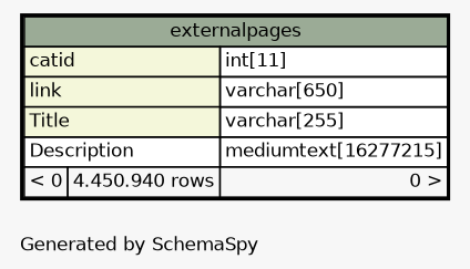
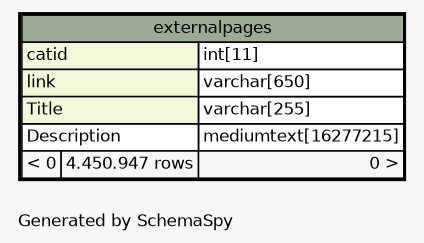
  digraph {
    bgcolor="#f7f7f7"
    fontname=Helvetica
    fontsize=11
    label="\nGenerated by SchemaSpy"
    labeljust=l
    nodesep=0.18
    rankdir=RL
    ranksep=0.46
-   n1 [fontname=Helvetica fontsize=11 label=<     <TABLE BORDER="2" CELLBORDER="1" CELLSPACING="0" BGCOLOR="#ffffff">       <TR><TD COLSPAN="3" BGCOLOR="#9bab96" ALIGN="CENTER">externalpages</TD></TR>       <TR><TD PORT="catid" COLSPAN="2" BGCOLOR="#f4f7da" ALIGN="LEFT">catid</TD><TD PORT="catid.type" ALIGN="LEFT">int[11]</TD></TR>       <TR><TD PORT="link" COLSPAN="2" BGCOLOR="#f4f7da" ALIGN="LEFT">link</TD><TD PORT="link.type" ALIGN="LEFT">varchar[650]</TD></TR>       <TR><TD PORT="Title" COLSPAN="2" BGCOLOR="#f4f7da" ALIGN="LEFT">Title</TD><TD PORT="Title.type" ALIGN="LEFT">varchar[255]</TD></TR>       <TR><TD PORT="Description" COLSPAN="2" ALIGN="LEFT">Description</TD><TD PORT="Description.type" ALIGN="LEFT">mediumtext[16277215]</TD></TR>       <TR><TD ALIGN="LEFT" BGCOLOR="#f7f7f7">&lt; 0</TD><TD ALIGN="RIGHT" BGCOLOR="#f7f7f7">4.450.940 rows</TD><TD ALIGN="RIGHT" BGCOLOR="#f7f7f7">0 &gt;</TD></TR>     </TABLE>> shape=plaintext]
+   n1 [fontname=Helvetica fontsize=11 label=<     <TABLE BORDER="2" CELLBORDER="1" CELLSPACING="0" BGCOLOR="#ffffff">       <TR><TD COLSPAN="3" BGCOLOR="#9bab96" ALIGN="CENTER">externalpages</TD></TR>       <TR><TD PORT="catid" COLSPAN="2" BGCOLOR="#f4f7da" ALIGN="LEFT">catid</TD><TD PORT="catid.type" ALIGN="LEFT">int[11]</TD></TR>       <TR><TD PORT="link" COLSPAN="2" BGCOLOR="#f4f7da" ALIGN="LEFT">link</TD><TD PORT="link.type" ALIGN="LEFT">varchar[650]</TD></TR>       <TR><TD PORT="Title" COLSPAN="2" BGCOLOR="#f4f7da" ALIGN="LEFT">Title</TD><TD PORT="Title.type" ALIGN="LEFT">varchar[255]</TD></TR>       <TR><TD PORT="Description" COLSPAN="2" ALIGN="LEFT">Description</TD><TD PORT="Description.type" ALIGN="LEFT">mediumtext[16277215]</TD></TR>       <TR><TD ALIGN="LEFT" BGCOLOR="#f7f7f7">&lt; 0</TD><TD ALIGN="RIGHT" BGCOLOR="#f7f7f7">4.450.947 rows</TD><TD ALIGN="RIGHT" BGCOLOR="#f7f7f7">0 &gt;</TD></TR>     </TABLE>> shape=plaintext]
  }
